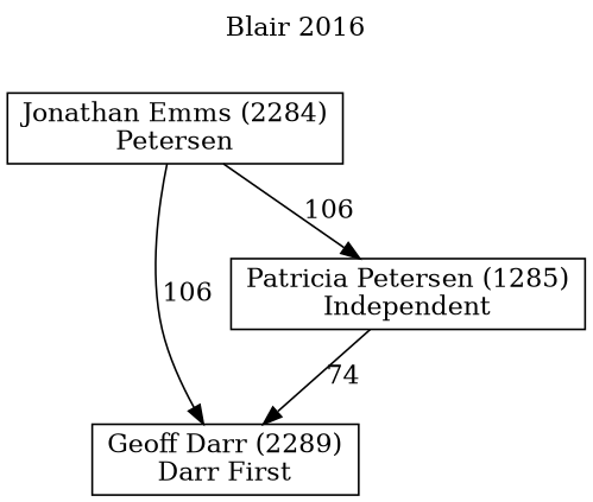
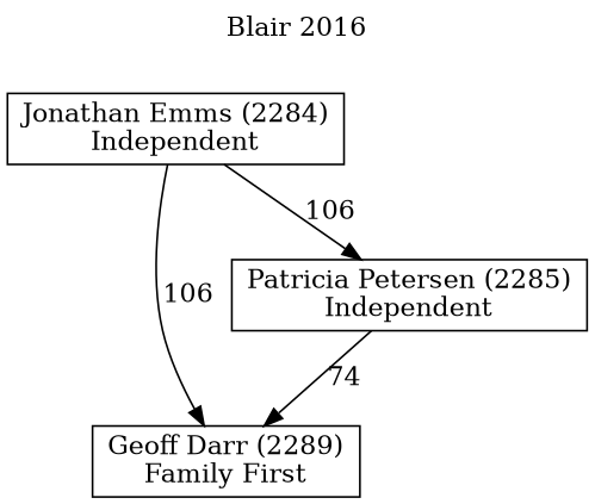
  digraph {
    label="Blair 2016"
    labelloc=t
    mclimit=10
    node [shape=box]
-   n1 [label="Geoff Darr (2289)\nDarr First"]
-   n2 [label="Patricia Petersen (1285)\nIndependent"]
-   n3 [label="Jonathan Emms (2284)\nPetersen"]
+   n1 [label="Geoff Darr (2289)\nFamily First"]
+   n2 [label="Patricia Petersen (2285)\nIndependent"]
+   n3 [label="Jonathan Emms (2284)\nIndependent"]
    n2 -> n1 [label=74]
    n3 -> n1 [label=106]
    n3 -> n2 [label=106]
  }
